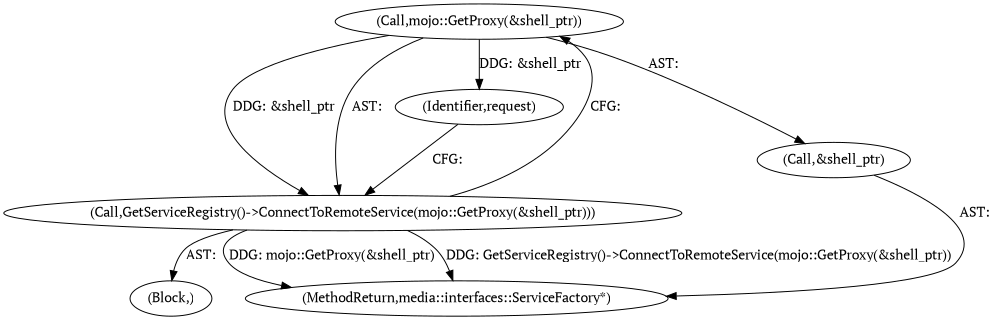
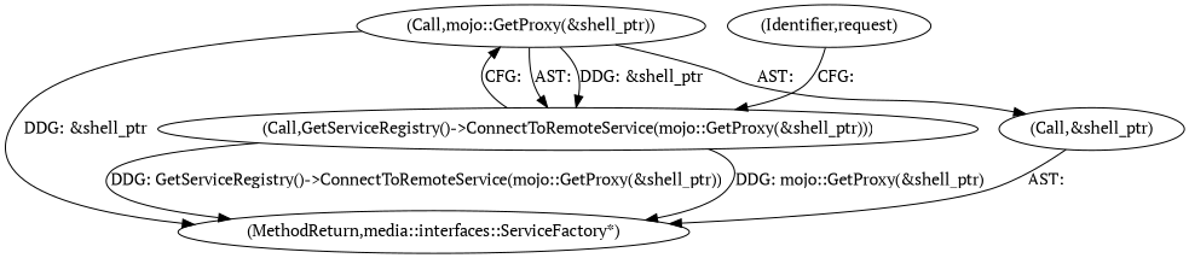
  digraph {
    fontname="PT Serif"
    node [fontname="PT Serif"]
    edge [fontname="PT Serif"]
    n1 [label="(Call,mojo::GetProxy(&shell_ptr))"]
    n2 [label="(Call,GetServiceRegistry()->ConnectToRemoteService(mojo::GetProxy(&shell_ptr)))"]
    n3 [label="(Call,&shell_ptr)"]
    n4 [label="(MethodReturn,media::interfaces::ServiceFactory*)"]
-   n5 [label="(Block,)"]
    n6 [label="(Identifier,request)"]
    n1 -> n2 [label="AST: "]
    n1 -> n2 [label="DDG: &shell_ptr"]
    n1 -> n3 [label="AST: "]
-   n1 -> n6 [label="DDG: &shell_ptr"]
+   n1 -> n4 [label="DDG: &shell_ptr"]
    n2 -> n1 [label="CFG: "]
    n2 -> n4 [label="DDG: mojo::GetProxy(&shell_ptr)"]
    n2 -> n4 [label="DDG: GetServiceRegistry()->ConnectToRemoteService(mojo::GetProxy(&shell_ptr))"]
-   n2 -> n5 [label="AST: "]
    n3 -> n4 [label="AST: "]
    n6 -> n2 [label="CFG: "]
  }
